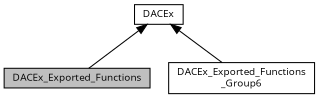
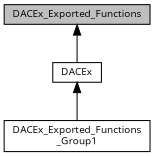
  digraph {
    fontname="Open Sans"
    rankdir=TB
    node [color=black fillcolor=white fontname="Open Sans" fontsize=10 shape=record style=filled]
    edge [dir=back fontname="Open Sans" fontsize=10 labelfontname=Helvetica labelfontsize=10 shape=plaintext style=solid]
    n1 [fillcolor=grey75 fontcolor=black height=0.2 label=DACEx_Exported_Functions width=0.4]
-   n2 [height=0.2 label="DACEx_Exported_Functions\l_Group6" width=0.4]
+   n2 [height=0.2 label="DACEx_Exported_Functions\l_Group1" width=0.4]
    n3 [height=0.2 label=DACEx width=0.4]
-   n3 -> n1
+   n1 -> n3
    n3 -> n2
  }
